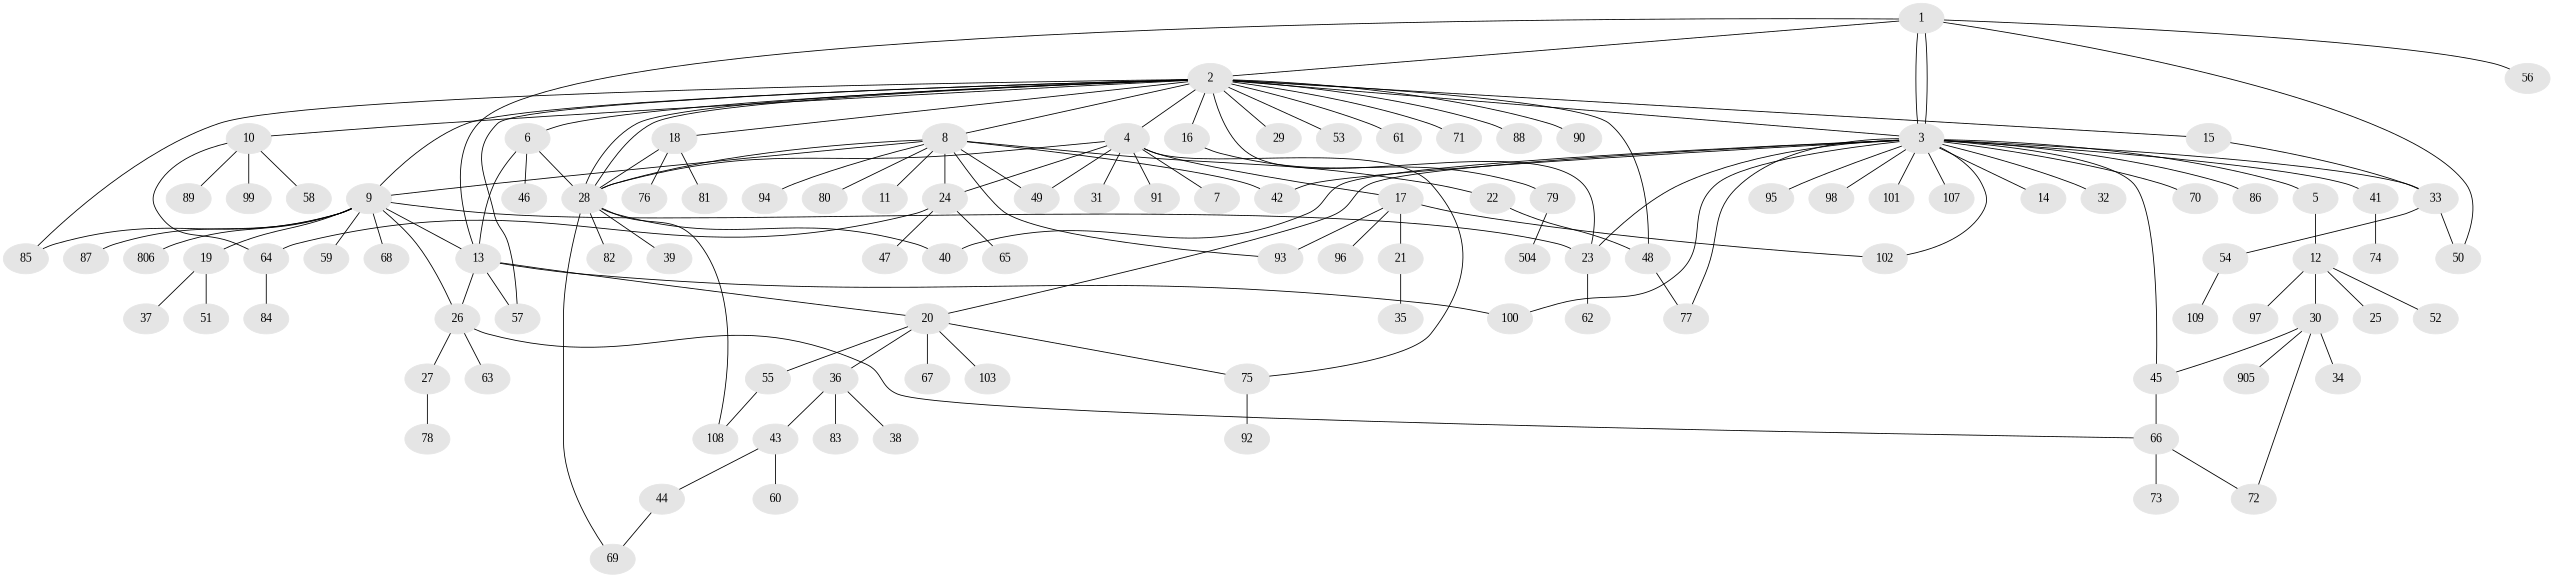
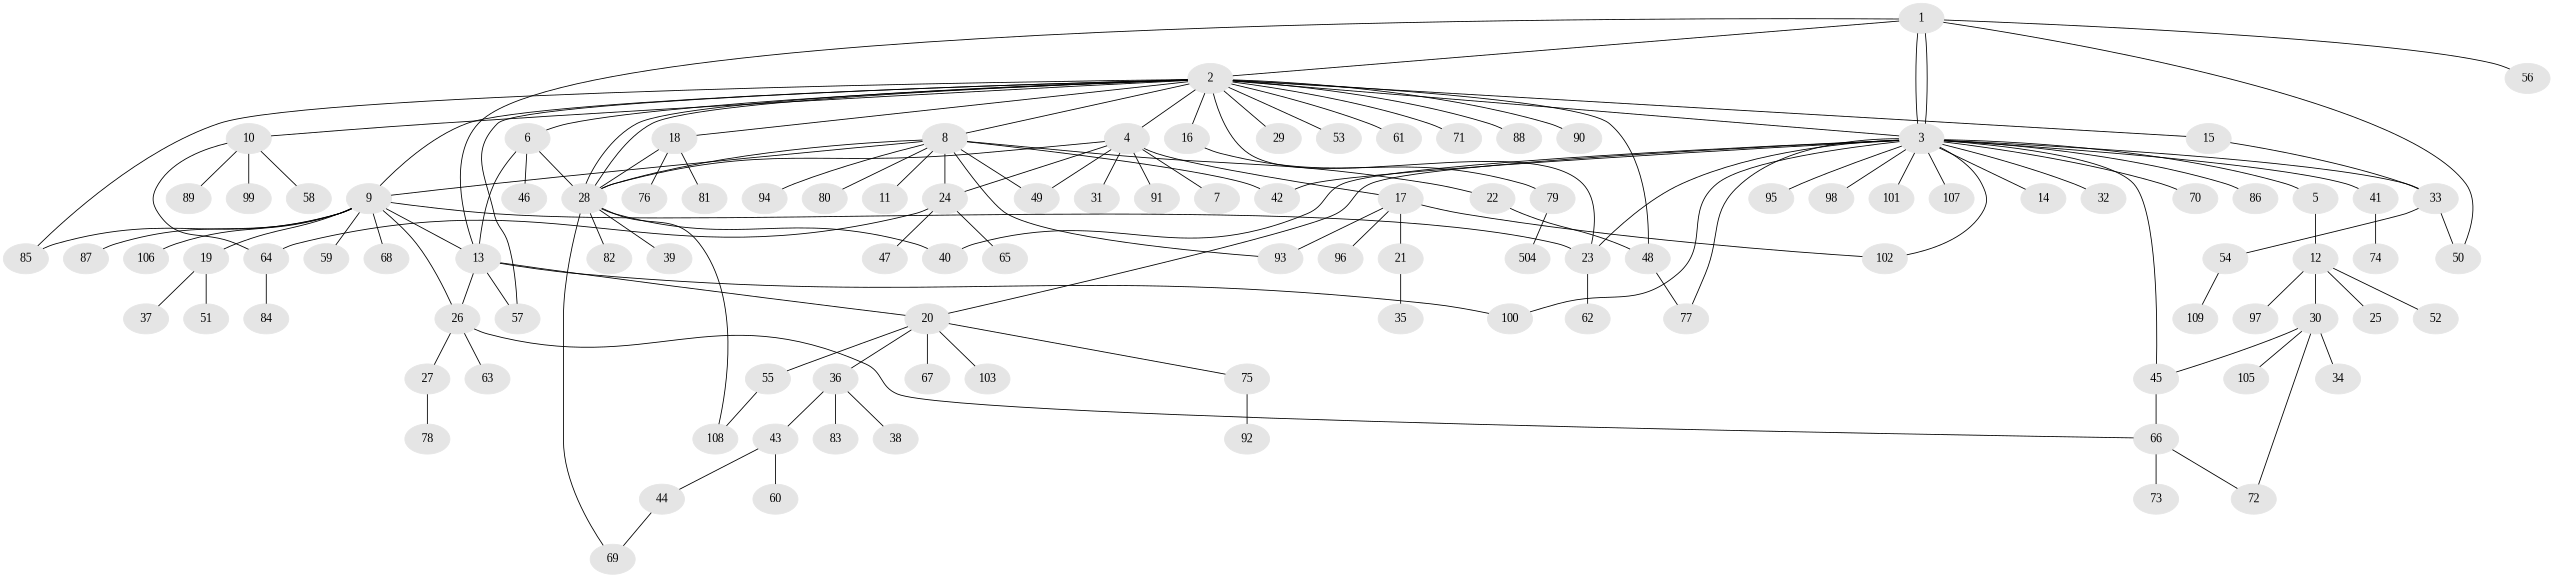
  graph {
    fontname="Liberation Serif"
    node [color=gray90 fontname="Liberation Serif" style=filled]
    edge [fontname="Liberation Serif"]
    1
    2
    3
    13
    50
    56
    4
    6
    8
    9
    10
    15
    16
    18
    23
    28
    29
    48
    53
    57
    61
    71
    85
    88
    90
    5
    14
    20
    32
    33
    40
    41
    42
    45
    70
    77
    86
    95
    98
    100
    101
    102
    107
    26
    7
    17
    24
    31
    49
    75
    91
    46
    11
    22
    80
    93
    94
    19
    59
    68
    87
-   106 [label=806]
+   106
    58
    64
    89
    99
    79
    76
    81
    62
    39
    69
    82
    108
    12
    36
    55
    67
    103
    54
    74
    66
    21
    96
    47
    65
    92
    25
    30
    52
    97
    37
    51
    27
    63
    84
    34
    72
-   105 [label=905]
+   105
    n100 [label=504]
    35
    38
    43
    83
    78
    73
    109
    44
    60
    1 -- 2
    1 -- 3
    1 -- 3
    1 -- 13
    1 -- 50
    1 -- 56
    2 -- 3
    2 -- 4
    2 -- 6
    2 -- 8
    2 -- 9
    2 -- 10
    2 -- 15
    2 -- 16
    2 -- 18
    2 -- 23
    2 -- 28
    2 -- 28
    2 -- 29
    2 -- 48
    2 -- 53
    2 -- 57
    2 -- 61
    2 -- 71
    2 -- 85
    2 -- 88
    2 -- 90
    3 -- 23
    3 -- 5
    3 -- 14
    3 -- 20
    3 -- 32
    3 -- 33
    3 -- 40
    3 -- 41
    3 -- 42
    3 -- 45
    3 -- 70
    3 -- 77
    3 -- 86
    3 -- 95
    3 -- 98
    3 -- 100
    3 -- 101
    3 -- 102
    3 -- 107
    13 -- 57
    13 -- 20
    13 -- 100
    13 -- 26
    4 -- 28
    4 -- 7
    4 -- 17
    4 -- 24
    4 -- 31
    4 -- 49
-   4 -- 75
    4 -- 91
    6 -- 13
    6 -- 28
    6 -- 46
    8 -- 9
    8 -- 28
    8 -- 42
    8 -- 24
    8 -- 49
    8 -- 11
    8 -- 22
    8 -- 80
    8 -- 93
    8 -- 94
    9 -- 13
    9 -- 23
    9 -- 85
    9 -- 26
    9 -- 19
    9 -- 59
    9 -- 68
    9 -- 87
    9 -- 106
    10 -- 58
    10 -- 64
    10 -- 89
    10 -- 99
    15 -- 33
    16 -- 79
    18 -- 28
    18 -- 76
    18 -- 81
    23 -- 62
    28 -- 40
    28 -- 39
    28 -- 69
    28 -- 82
    28 -- 108
    48 -- 77
    5 -- 12
    20 -- 75
    20 -- 36
    20 -- 55
    20 -- 67
    20 -- 103
    33 -- 50
    33 -- 54
    41 -- 74
    45 -- 66
    26 -- 66
    26 -- 27
    26 -- 63
    17 -- 102
    17 -- 93
    17 -- 21
    17 -- 96
    24 -- 64
    24 -- 47
    24 -- 65
    75 -- 92
    22 -- 48
    19 -- 37
    19 -- 51
    64 -- 84
    79 -- n100
    12 -- 25
    12 -- 30
    12 -- 52
    12 -- 97
    36 -- 38
    36 -- 43
    36 -- 83
    55 -- 108
    54 -- 109
    66 -- 72
    66 -- 73
    21 -- 35
    30 -- 45
    30 -- 34
    30 -- 72
    30 -- 105
    27 -- 78
    43 -- 44
    43 -- 60
    44 -- 69
  }
